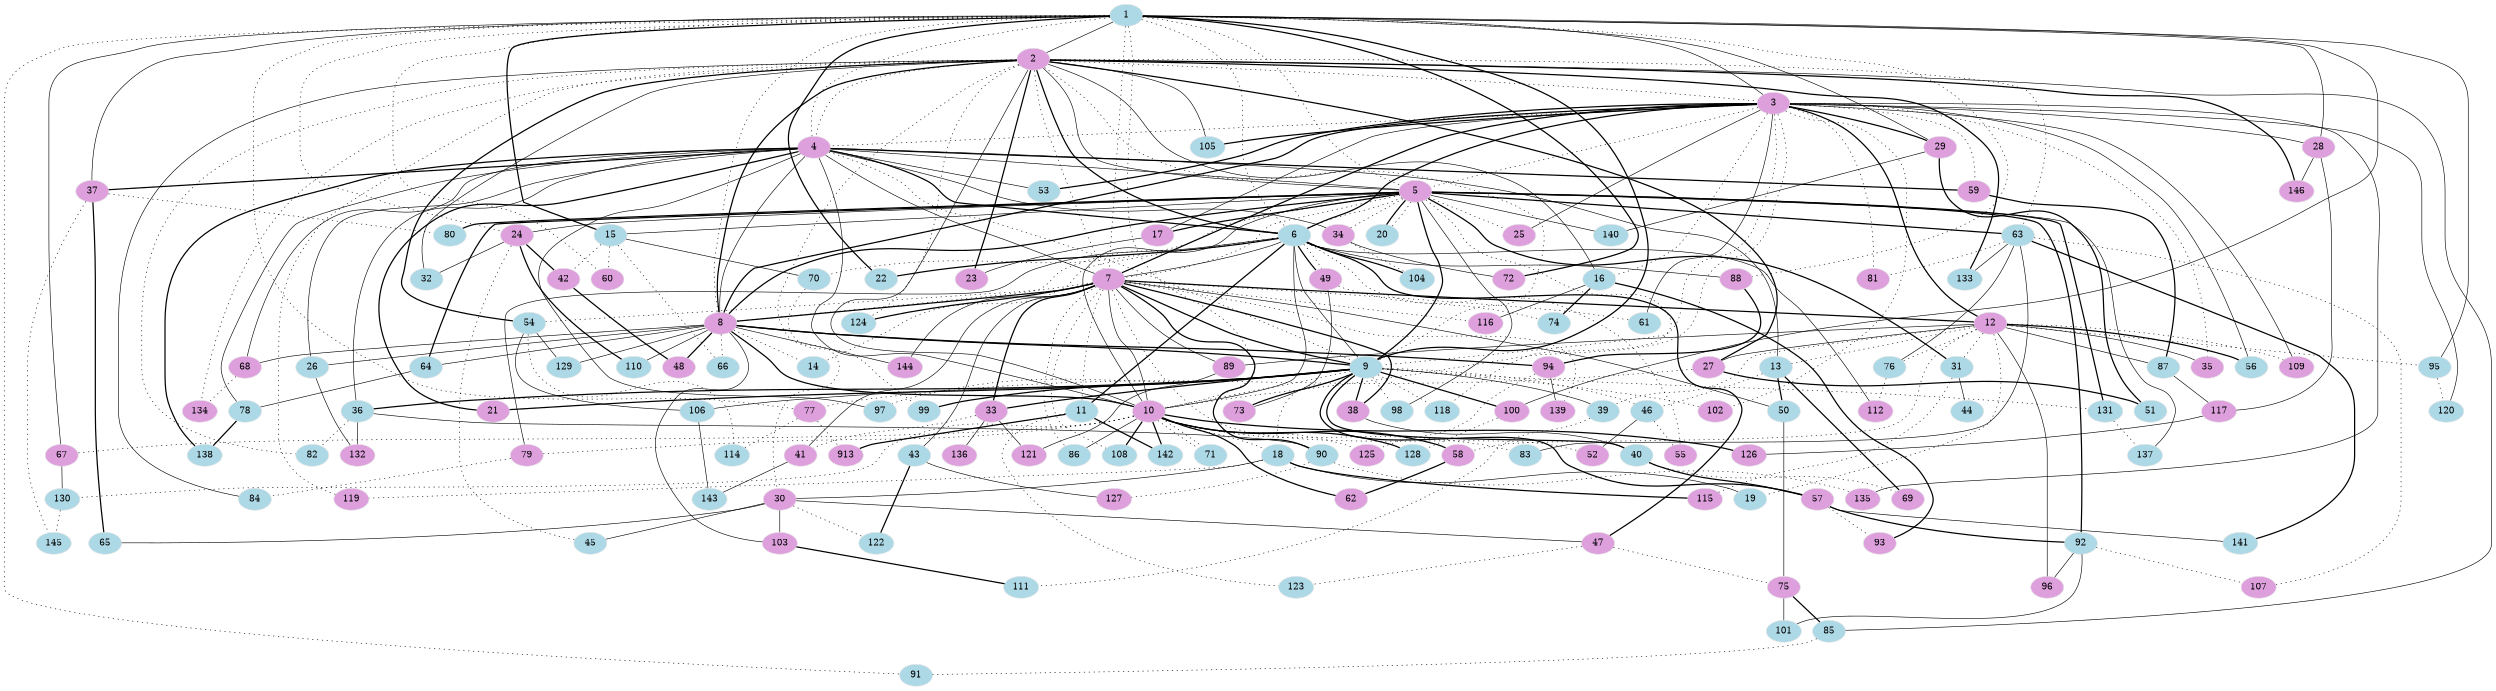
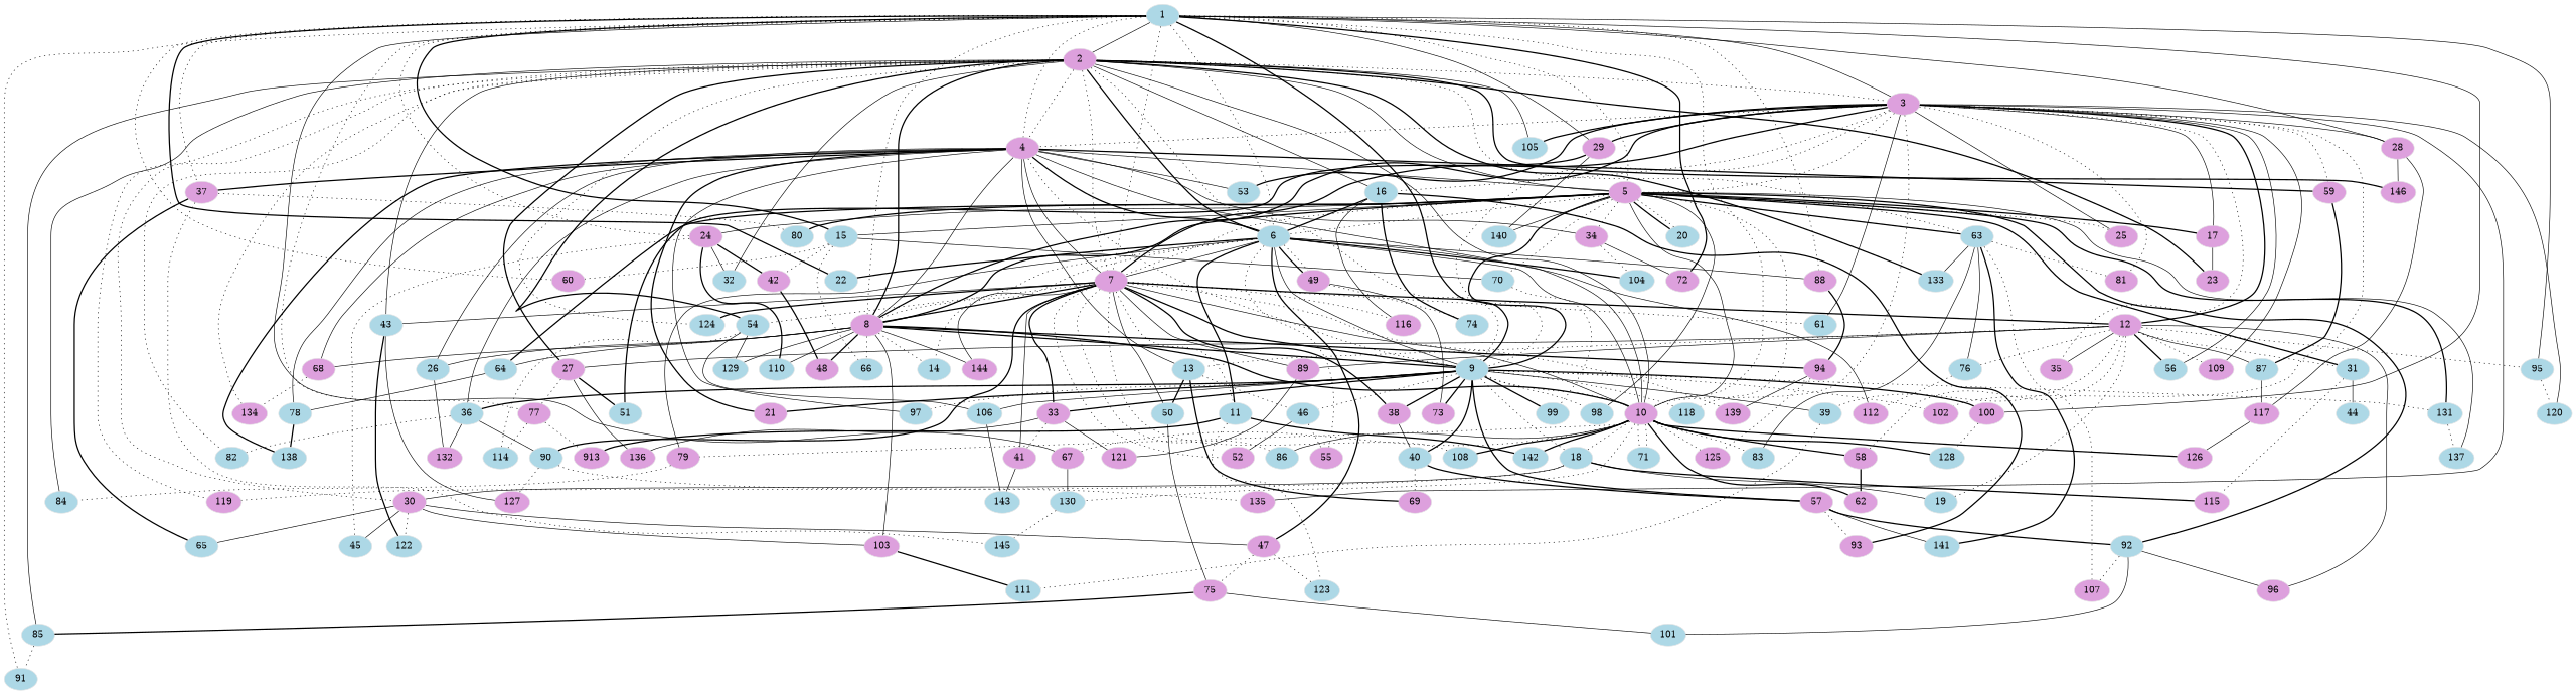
  graph {
    node [color=gray90 fillcolor=lightblue style=filled]
    edge [style=dotted]
    2 [fillcolor=plum]
    1
    3 [fillcolor=plum]
    4 [fillcolor=plum]
    5 [fillcolor=plum]
    6
    7 [fillcolor=plum]
    8 [fillcolor=plum]
    9
    10 [fillcolor=plum]
    15
    22
    24 [fillcolor=plum]
    28 [fillcolor=plum]
    29 [fillcolor=plum]
    37 [fillcolor=plum]
    60 [fillcolor=plum]
    67 [fillcolor=plum]
    72 [fillcolor=plum]
    77 [fillcolor=plum]
    88 [fillcolor=plum]
    91
    95
    100 [fillcolor=plum]
    16
    23 [fillcolor=plum]
    27 [fillcolor=plum]
    30 [fillcolor=plum]
    32
    43
    54
    63
    82
    84
    85
    105
    119 [fillcolor=plum]
    124
    133
    134 [fillcolor=plum]
    146 [fillcolor=plum]
    12 [fillcolor=plum]
    17 [fillcolor=plum]
    25 [fillcolor=plum]
    35 [fillcolor=plum]
    53
    56
    59 [fillcolor=plum]
    61
    81 [fillcolor=plum]
    102 [fillcolor=plum]
    109 [fillcolor=plum]
    120
    135 [fillcolor=plum]
    13
    21 [fillcolor=plum]
    26
    34 [fillcolor=plum]
    36
    68 [fillcolor=plum]
    78
    97
    138
    20
    31
    64
    70
    80
    92
    98
    118
    131
    137
    140
    11
    14
    47 [fillcolor=plum]
    49 [fillcolor=plum]
    55 [fillcolor=plum]
    79 [fillcolor=plum]
    104
    112 [fillcolor=plum]
    33 [fillcolor=plum]
    38 [fillcolor=plum]
    41 [fillcolor=plum]
    50
    52 [fillcolor=plum]
    86
    89 [fillcolor=plum]
    90
    108
    116 [fillcolor=plum]
    139 [fillcolor=plum]
    144 [fillcolor=plum]
    48 [fillcolor=plum]
    66
    94 [fillcolor=plum]
    103 [fillcolor=plum]
    110
    129
    18
    39
    40
    46
    57 [fillcolor=plum]
    73 [fillcolor=plum]
    99
    106
    58 [fillcolor=plum]
    62 [fillcolor=plum]
    71
    83
    125 [fillcolor=plum]
    126 [fillcolor=plum]
    128
    130
    142
    42 [fillcolor=plum]
    45
    117 [fillcolor=plum]
    51
    65
    145
    n124 [fillcolor=plum label=913]
    114
    74
    93 [fillcolor=plum]
    136 [fillcolor=plum]
    122
    127 [fillcolor=plum]
    76
    141
    107 [fillcolor=plum]
    19
    87
    96 [fillcolor=plum]
    69 [fillcolor=plum]
    132 [fillcolor=plum]
    115 [fillcolor=plum]
    44
    101
    123
    75 [fillcolor=plum]
    121 [fillcolor=plum]
    143
    111
    2 -- 3
    2 -- 4
    2 -- 5 [style=solid]
    2 -- 6 [style=bold]
    2 -- 7
    2 -- 8 [style=bold]
    2 -- 9
    2 -- 10 [style=solid]
    2 -- 16 [style=solid]
    2 -- 23 [style=bold]
    2 -- 27 [style=bold]
    2 -- 30
    2 -- 32 [style=solid]
+   2 -- 43 [style=solid]
    2 -- 54 [style=bold]
    2 -- 63
    2 -- 82
    2 -- 84 [style=solid]
    2 -- 85 [style=solid]
    2 -- 105 [style=solid]
    2 -- 119
    2 -- 124
    2 -- 133 [style=bold]
    2 -- 134
    2 -- 146 [style=bold]
    1 -- 2 [style=solid]
    1 -- 3 [style=solid]
    1 -- 4
    1 -- 5
    1 -- 6
    1 -- 7
    1 -- 8
    1 -- 9 [style=bold]
    1 -- 10
    1 -- 15 [style=bold]
    1 -- 22 [style=bold]
    1 -- 24
    1 -- 28 [style=solid]
    1 -- 29 [style=solid]
-   1 -- 37 [style=solid]
+   1 -- 37
    1 -- 60
    1 -- 67 [style=solid]
    1 -- 72 [style=bold]
    1 -- 77
    1 -- 88
    1 -- 91
    1 -- 95 [style=solid]
    1 -- 100 [style=solid]
    3 -- 4
    3 -- 5
-   3 -- 6 [style=bold]
+   16 -- 6 [style=bold]
    3 -- 7 [style=bold]
    3 -- 8 [style=bold]
    3 -- 9
    3 -- 10
    3 -- 28 [style=solid]
    3 -- 29 [style=bold]
    3 -- 16
    3 -- 105 [style=bold]
    3 -- 12 [style=bold]
    3 -- 17 [style=solid]
    3 -- 25 [style=solid]
    3 -- 35
    3 -- 53 [style=bold]
    3 -- 56 [style=solid]
    3 -- 59
    3 -- 61 [style=solid]
    3 -- 81
    3 -- 102
    3 -- 109 [style=solid]
    3 -- 120 [style=solid]
    3 -- 135 [style=solid]
    4 -- 5 [style=solid]
    4 -- 6 [style=bold]
    4 -- 7 [style=solid]
    4 -- 8 [style=solid]
    4 -- 9
    4 -- 10 [style=solid]
    4 -- 37 [style=bold]
    4 -- 53 [style=solid]
    4 -- 59 [style=bold]
    4 -- 13 [style=solid]
    4 -- 21 [style=bold]
    4 -- 26 [style=solid]
    4 -- 34 [style=solid]
    4 -- 36 [style=solid]
    4 -- 68 [style=solid]
    4 -- 78 [style=solid]
    4 -- 97 [style=solid]
    4 -- 138 [style=bold]
    5 -- 6
    5 -- 7
    5 -- 8 [style=bold]
    5 -- 9 [style=bold]
    5 -- 10 [style=solid]
    5 -- 15 [style=solid]
    5 -- 24 [style=solid]
    5 -- 63 [style=bold]
    5 -- 17 [style=bold]
    5 -- 25
    5 -- 34
    5 -- 20 [style=bold]
    5 -- 20
    5 -- 31 [style=bold]
    5 -- 64 [style=bold]
    5 -- 70
    5 -- 80 [style=bold]
    5 -- 92 [style=bold]
    5 -- 98 [style=solid]
    5 -- 118
    5 -- 131 [style=bold]
    5 -- 137 [style=solid]
    5 -- 140 [style=solid]
    6 -- 7 [style=solid]
    6 -- 8
    6 -- 9 [style=solid]
    6 -- 10 [style=solid]
    6 -- 22 [style=bold]
    6 -- 88 [style=solid]
    6 -- 11 [style=bold]
    6 -- 14
    6 -- 47 [style=bold]
    6 -- 49 [style=bold]
    6 -- 49
    6 -- 55
    6 -- 79 [style=solid]
    6 -- 104 [style=bold]
    6 -- 112 [style=solid]
    7 -- 8 [style=bold]
    7 -- 9 [style=bold]
    7 -- 10 [style=solid]
    7 -- 43 [style=solid]
    7 -- 54
    7 -- 124 [style=bold]
    7 -- 12 [style=bold]
    7 -- 61
    7 -- 11
    7 -- 33 [style=bold]
    7 -- 38 [style=bold]
    7 -- 41 [style=solid]
    7 -- 50 [style=solid]
    7 -- 52
    7 -- 86
    7 -- 89 [style=solid]
    7 -- 90 [style=bold]
    7 -- 108
    7 -- 116
    7 -- 139
    7 -- 144 [style=solid]
    8 -- 9 [style=bold]
    8 -- 10 [style=bold]
    8 -- 26 [style=solid]
    8 -- 68 [style=solid]
    8 -- 64 [style=solid]
    8 -- 14
    8 -- 144 [style=solid]
    8 -- 48 [style=bold]
    8 -- 66
    8 -- 94 [style=bold]
    8 -- 103 [style=solid]
    8 -- 110 [style=solid]
    8 -- 129 [style=solid]
    9 -- 10
    9 -- 100 [style=bold]
    9 -- 102
    9 -- 21 [style=bold]
    9 -- 36 [style=bold]
    9 -- 97
    9 -- 98
    9 -- 118
    9 -- 131
    9 -- 33 [style=bold]
    9 -- 38 [style=bold]
    9 -- 18
    9 -- 39 [style=solid]
    9 -- 40 [style=bold]
    9 -- 46
    9 -- 57 [style=bold]
    9 -- 73 [style=bold]
    9 -- 99 [style=bold]
    9 -- 106 [style=solid]
    10 -- 67
    10 -- 79
    10 -- 86 [style=solid]
    10 -- 108 [style=bold]
    10 -- 18
    10 -- 58 [style=bold]
    10 -- 62 [style=bold]
    10 -- 71
    10 -- 71
    10 -- 83
    10 -- 125
    10 -- 126 [style=bold]
    10 -- 128 [style=bold]
    10 -- 130
    10 -- 142 [style=bold]
    15 -- 60
    15 -- 70 [style=solid]
    15 -- 66
    15 -- 42
    24 -- 32 [style=solid]
    24 -- 110 [style=bold]
    24 -- 42 [style=bold]
    24 -- 45
    28 -- 146 [style=solid]
    28 -- 117 [style=solid]
    29 -- 140 [style=solid]
    29 -- 51 [style=bold]
    37 -- 80
    37 -- 65 [style=bold]
    37 -- 145
    67 -- 130 [style=solid]
    77 -- n124
    77 -- 114
    88 -- 94 [style=bold]
    95 -- 120
    100 -- 128
    16 -- 116 [style=solid]
    16 -- 74 [style=bold]
    16 -- 93 [style=bold]
    27 -- 77
    27 -- 51 [style=bold]
+   27 -- 136 [style=solid]
    30 -- 47 [style=solid]
    30 -- 103 [style=solid]
    30 -- 45 [style=solid]
    30 -- 65 [style=solid]
    30 -- 122
    43 -- 122 [style=bold]
    43 -- 127 [style=solid]
    54 -- 129 [style=solid]
    54 -- 106 [style=solid]
    54 -- 114
    63 -- 133 [style=solid]
    63 -- 81
    63 -- 83 [style=solid]
    63 -- 76 [style=solid]
    63 -- 141 [style=bold]
    63 -- 107
    85 -- 91
    12 -- 95
    12 -- 27 [style=solid]
    12 -- 35 [style=solid]
    12 -- 56 [style=bold]
    12 -- 109
    12 -- 13
    12 -- 31
    12 -- 89 [style=solid]
    12 -- 39
    12 -- 58
    12 -- 76
    12 -- 19
    12 -- 87 [style=solid]
    12 -- 96 [style=solid]
    17 -- 23 [style=solid]
    59 -- 87 [style=bold]
    13 -- 50 [style=bold]
    13 -- 46
    13 -- 69 [style=bold]
    26 -- 132 [style=solid]
    34 -- 72 [style=solid]
    34 -- 104
    36 -- 82
    36 -- 90 [style=solid]
    36 -- 132 [style=solid]
    68 -- 134
    78 -- 138 [style=bold]
    31 -- 115
    31 -- 44 [style=solid]
    64 -- 78 [style=solid]
    70 -- 99
    92 -- 107
    92 -- 96 [style=solid]
    92 -- 101 [style=solid]
    131 -- 137
    11 -- 142 [style=bold]
    11 -- n124 [style=bold]
    11 -- 123
    47 -- 123
    47 -- 75
    49 -- 73 [style=solid]
    49 -- 74
    79 -- 84
    33 -- 41
    33 -- 136 [style=solid]
    33 -- 121 [style=solid]
    38 -- 40 [style=solid]
    41 -- 143 [style=solid]
    50 -- 75 [style=solid]
    89 -- 121 [style=solid]
    90 -- 135
    90 -- 127
    94 -- 139 [style=solid]
    94 -- 125
    103 -- 111 [style=bold]
    18 -- 30 [style=solid]
    18 -- 119
    18 -- 19 [style=solid]
    18 -- 115 [style=bold]
    39 -- 111
    40 -- 57 [style=bold]
    40 -- 69
    46 -- 55
    46 -- 52 [style=solid]
    57 -- 92 [style=bold]
    57 -- 93
    57 -- 141 [style=solid]
    106 -- 143 [style=solid]
    58 -- 62 [style=bold]
    130 -- 145
    42 -- 48 [style=bold]
    117 -- 126 [style=solid]
    76 -- 112
    87 -- 117 [style=solid]
    75 -- 85 [style=bold]
    75 -- 101 [style=solid]
  }
